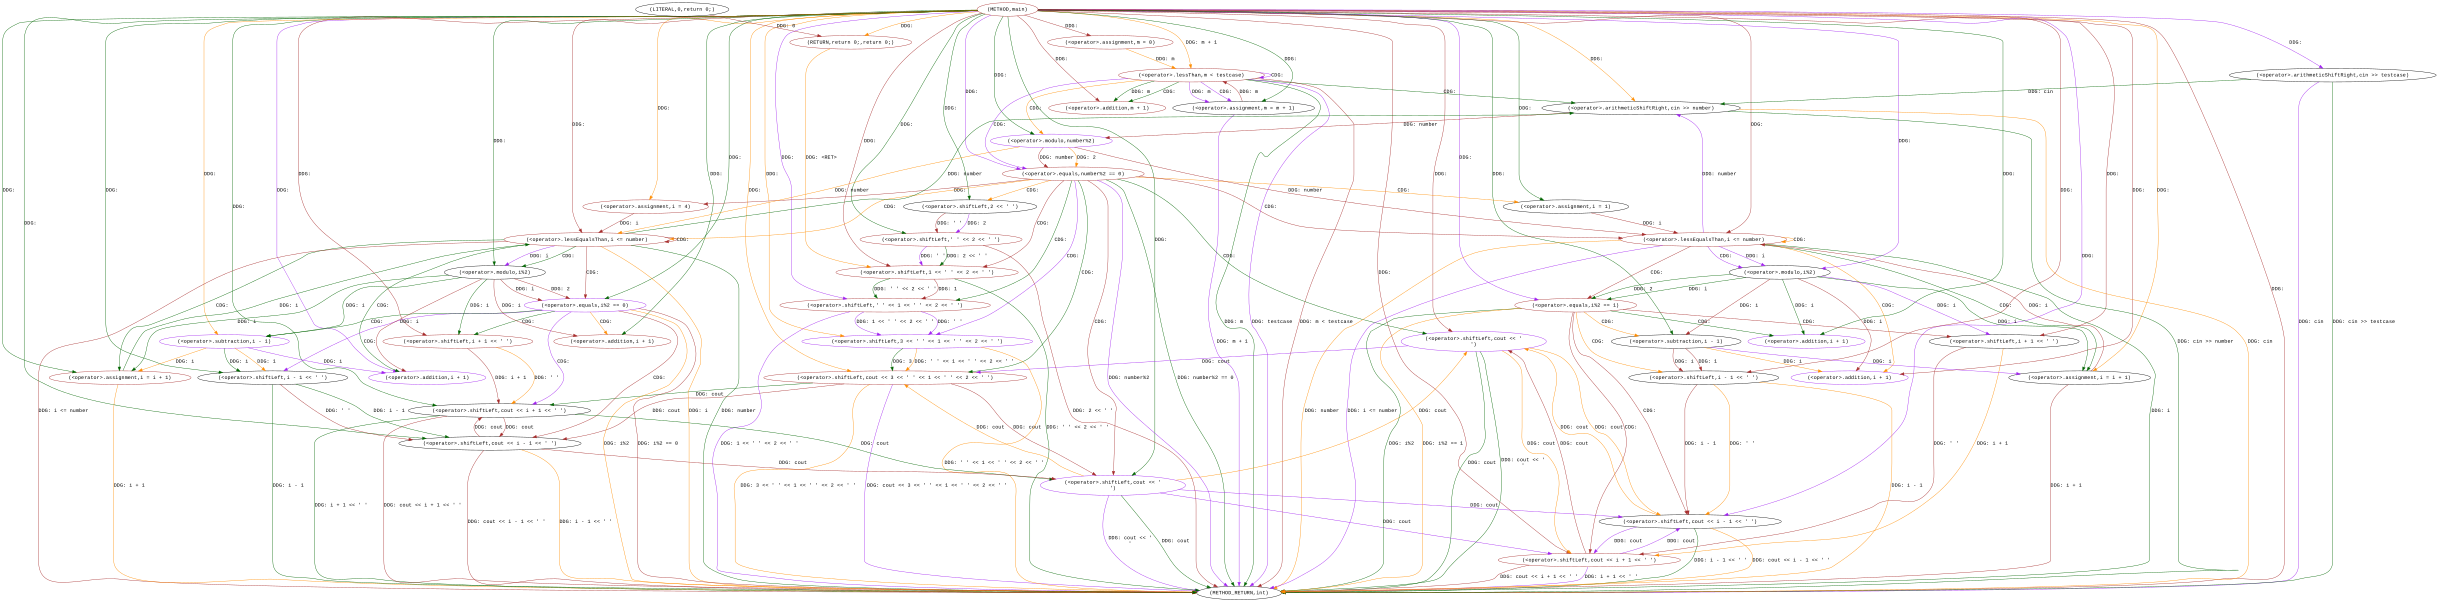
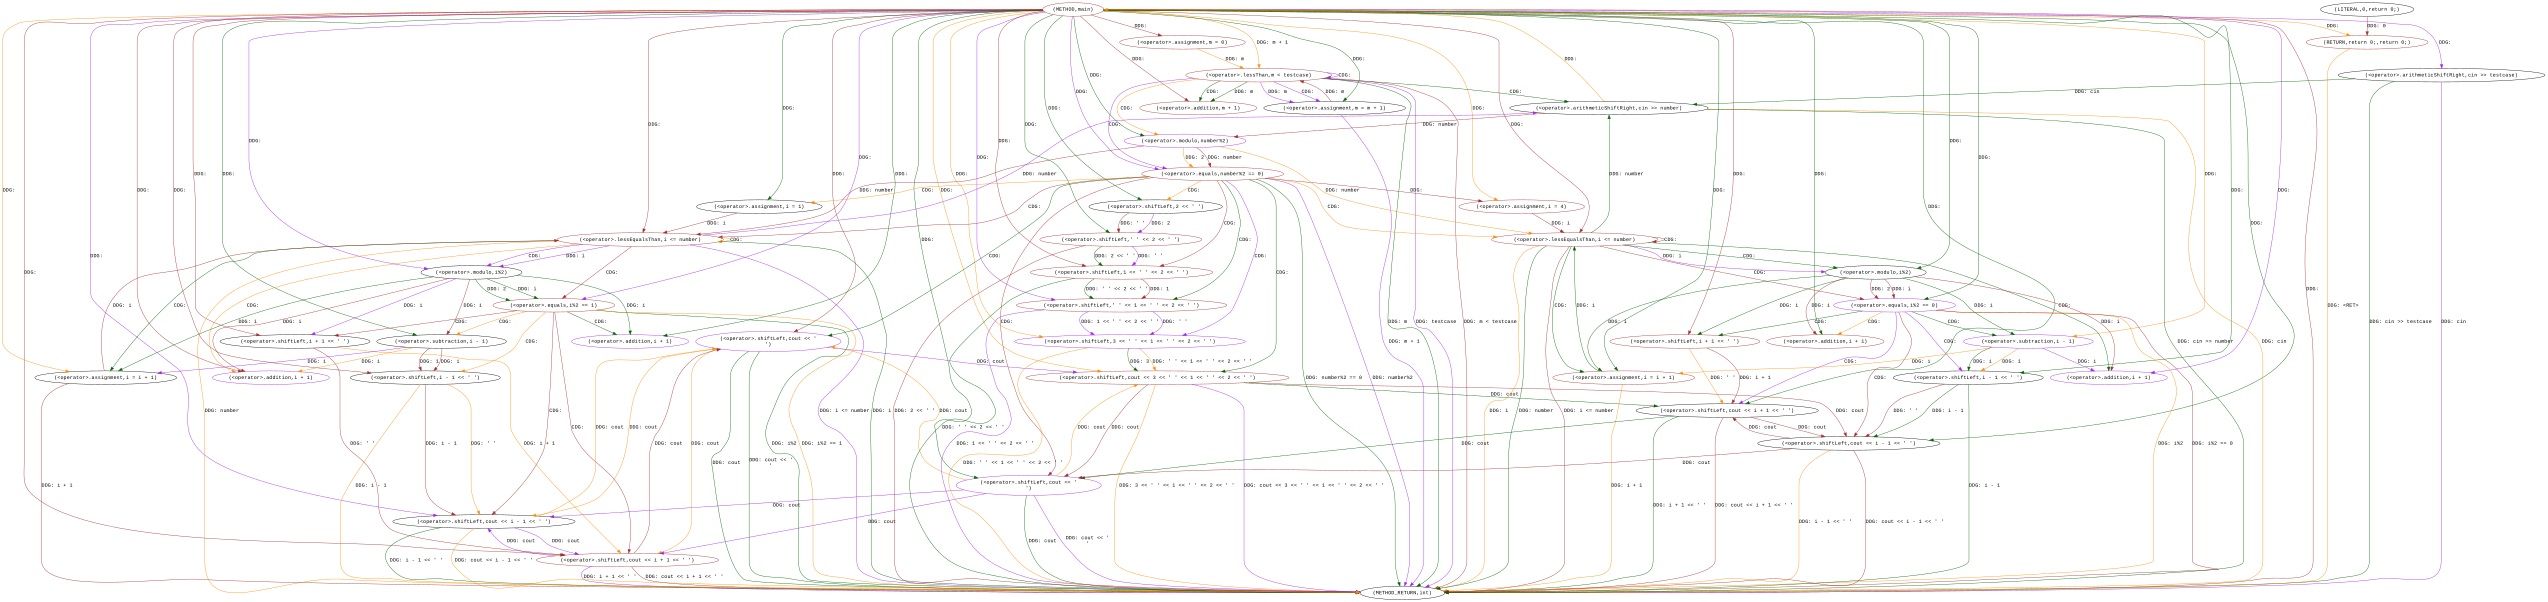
  digraph {
    fontname="Liberation Mono"
    node [color=brown fontname="Liberation Mono"]
    edge [color=brown fontname="Liberation Mono"]
    n1 [label="(METHOD,main)"]
    n2 [color=black label="(<operator>.arithmeticShiftRight,cin >> testcase)"]
    n3 [label="(RETURN,return 0;,return 0;)"]
    n4 [label="(<operator>.assignment,m = 0)"]
    n5 [label="(<operator>.lessThan,m < testcase)"]
    n6 [color=black label="(<operator>.assignment,m = m + 1)"]
    n7 [color=black label="(<operator>.arithmeticShiftRight,cin >> number)"]
    n8 [label="(<operator>.addition,m + 1)"]
    n9 [label="(<operator>.equals,number%2 == 0)"]
    n10 [color=purple label="(<operator>.shiftLeft,cout << '\n')"]
    n11 [color=purple label="(<operator>.modulo,number%2)"]
    n12 [color=black label="(<operator>.assignment,i = 1)"]
    n13 [label="(<operator>.lessEqualsThan,i <= number)"]
    n14 [color=black label="(<operator>.assignment,i = i + 1)"]
    n15 [label="(<operator>.shiftLeft,cout << 3 << ' ' << 1 << ' ' << 2 << ' ')"]
    n16 [color=purple label="(<operator>.shiftLeft,cout << '\n')"]
    n17 [label="(<operator>.assignment,i = 4)"]
    n18 [label="(<operator>.lessEqualsThan,i <= number)"]
    n19 [label="(<operator>.assignment,i = i + 1)"]
    n20 [color=purple label="(<operator>.addition,i + 1)"]
    n21 [label="(<operator>.equals,i%2 == 1)"]
    n22 [color=purple label="(<operator>.shiftLeft,3 << ' ' << 1 << ' ' << 2 << ' ')"]
    n23 [label="(<operator>.shiftLeft,cout << i + 1 << ' ')"]
    n24 [label="(<operator>.shiftLeft,' ' << 1 << ' ' << 2 << ' ')"]
    n25 [color=purple label="(<operator>.addition,i + 1)"]
    n26 [color=purple label="(<operator>.equals,i%2 == 0)"]
    n27 [color=black label="(<operator>.modulo,i%2)"]
    n28 [color=black label="(<operator>.shiftLeft,cout << i - 1 << ' ')"]
    n29 [label="(<operator>.shiftLeft,1 << ' ' << 2 << ' ')"]
    n30 [color=black label="(<operator>.shiftLeft,cout << i + 1 << ' ')"]
    n31 [color=black label="(<operator>.shiftLeft,i + 1 << ' ')"]
    n32 [label="(<operator>.shiftLeft,' ' << 2 << ' ')"]
    n33 [color=black label="(<operator>.modulo,i%2)"]
    n34 [color=black label="(<operator>.shiftLeft,cout << i - 1 << ' ')"]
    n35 [color=purple label="(<operator>.addition,i + 1)"]
    n36 [color=black label="(<operator>.shiftLeft,i - 1 << ' ')"]
    n37 [color=black label="(<operator>.shiftLeft,2 << ' ')"]
    n38 [label="(<operator>.shiftLeft,i + 1 << ' ')"]
    n39 [color=black label="(<operator>.subtraction,i - 1)"]
    n40 [label="(<operator>.addition,i + 1)"]
    n41 [color=black label="(<operator>.shiftLeft,i - 1 << ' ')"]
    n42 [color=purple label="(<operator>.subtraction,i - 1)"]
    n43 [color=black label="(METHOD_RETURN,int)"]
    n44 [color=black label="(LITERAL,0,return 0;)"]
    n1 -> n2 [color=purple label="DDG: "]
    n1 -> n3 [color=darkorange label="DDG: "]
    n1 -> n4 [label="DDG: "]
    n1 -> n5 [color=darkorange label="DDG: m + 1"]
    n1 -> n6 [color=darkgreen label="DDG: "]
-   n1 -> n7 [color=darkorange label="DDG: "]
+   n7 -> n1 [color=darkorange label="DDG: "]
    n1 -> n8 [label="DDG: "]
    n1 -> n9 [color=purple label="DDG: "]
    n1 -> n10 [label="DDG: "]
    n1 -> n11 [color=darkgreen label="DDG: "]
    n1 -> n12 [color=darkgreen label="DDG: "]
    n1 -> n13 [label="DDG: "]
    n1 -> n14 [color=darkorange label="DDG: "]
    n1 -> n15 [color=darkorange label="DDG: "]
    n1 -> n16 [color=darkgreen label="DDG: "]
    n1 -> n17 [color=darkorange label="DDG: "]
    n1 -> n18 [label="DDG: "]
    n1 -> n19 [color=darkgreen label="DDG: "]
    n1 -> n20 [label="DDG: "]
    n1 -> n21 [color=purple label="DDG: "]
    n1 -> n22 [color=darkorange label="DDG: "]
    n1 -> n23 [label="DDG: "]
    n1 -> n24 [color=purple label="DDG: "]
    n1 -> n25 [color=purple label="DDG: "]
    n1 -> n26 [color=darkgreen label="DDG: "]
    n1 -> n27 [color=purple label="DDG: "]
    n1 -> n28 [color=purple label="DDG: "]
    n1 -> n29 [label="DDG: "]
    n1 -> n30 [color=darkgreen label="DDG: "]
    n1 -> n31 [label="DDG: "]
    n1 -> n32 [color=darkgreen label="DDG: "]
    n1 -> n33 [color=darkgreen label="DDG: "]
    n1 -> n34 [color=darkgreen label="DDG: "]
    n1 -> n35 [color=darkgreen label="DDG: "]
    n1 -> n36 [label="DDG: "]
    n1 -> n37 [color=darkgreen label="DDG: "]
    n1 -> n38 [label="DDG: "]
    n1 -> n39 [color=darkgreen label="DDG: "]
    n1 -> n40 [color=darkgreen label="DDG: "]
    n1 -> n41 [color=darkgreen label="DDG: "]
    n1 -> n42 [color=darkorange label="DDG: "]
    n1 -> n43 [label="DDG: "]
    n2 -> n7 [color=darkgreen label="DDG: cin"]
    n2 -> n43 [color=purple label="DDG: cin"]
    n2 -> n43 [color=darkgreen label="DDG: cin >> testcase"]
-   n3 -> n29 [color=darkorange label="DDG: <RET>"]
+   n3 -> n43 [color=darkorange label="DDG: <RET>"]
    n4 -> n5 [color=darkorange label="DDG: m"]
    n5 -> n5 [color=purple label="CDG: "]
    n5 -> n6 [color=purple label="DDG: m"]
    n5 -> n6 [color=purple label="CDG: "]
    n5 -> n7 [color=darkgreen label="CDG: "]
    n5 -> n8 [color=darkgreen label="DDG: m"]
    n5 -> n8 [color=darkgreen label="CDG: "]
    n5 -> n9 [color=purple label="CDG: "]
    n5 -> n11 [color=darkorange label="CDG: "]
    n5 -> n43 [color=darkgreen label="DDG: m"]
    n5 -> n43 [color=purple label="DDG: testcase"]
    n5 -> n43 [label="DDG: m < testcase"]
    n6 -> n5 [label="DDG: m"]
    n6 -> n43 [color=purple label="DDG: m + 1"]
    n7 -> n11 [label="DDG: number"]
    n7 -> n43 [color=darkorange label="DDG: cin"]
    n7 -> n43 [color=darkgreen label="DDG: cin >> number"]
    n9 -> n10 [color=darkgreen label="CDG: "]
    n9 -> n12 [color=darkorange label="CDG: "]
    n9 -> n13 [label="CDG: "]
    n9 -> n15 [color=darkgreen label="CDG: "]
    n9 -> n16 [label="CDG: "]
    n9 -> n17 [label="DDG: "]
    n9 -> n18 [color=darkorange label="CDG: "]
    n9 -> n22 [color=purple label="CDG: "]
    n9 -> n24 [color=darkgreen label="CDG: "]
    n9 -> n29 [label="CDG: "]
    n9 -> n37 [color=darkorange label="CDG: "]
    n9 -> n43 [color=purple label="DDG: number%2"]
    n9 -> n43 [color=darkgreen label="DDG: number%2 == 0"]
    n10 -> n15 [color=purple label="DDG: cout"]
    n10 -> n23 [color=darkorange label="DDG: cout"]
    n10 -> n28 [color=darkorange label="DDG: cout"]
    n10 -> n43 [color=darkgreen label="DDG: cout"]
    n10 -> n43 [color=darkgreen label="DDG: cout << '\n'"]
    n11 -> n9 [color=darkorange label="DDG: 2"]
    n11 -> n9 [label="DDG: number"]
    n11 -> n13 [label="DDG: number"]
    n11 -> n18 [color=darkorange label="DDG: number"]
    n12 -> n13 [label="DDG: i"]
    n13 -> n7 [color=purple label="DDG: number"]
    n13 -> n13 [color=darkorange label="CDG: "]
    n13 -> n14 [color=darkgreen label="CDG: "]
    n13 -> n20 [color=darkorange label="CDG: "]
    n13 -> n21 [label="CDG: "]
    n13 -> n27 [color=purple label="DDG: i"]
    n13 -> n27 [color=purple label="CDG: "]
    n13 -> n43 [color=darkgreen label="DDG: i"]
    n13 -> n43 [color=darkorange label="DDG: number"]
    n13 -> n43 [color=purple label="DDG: i <= number"]
    n14 -> n13 [label="DDG: i"]
    n14 -> n43 [label="DDG: i + 1"]
    n15 -> n16 [label="DDG: cout"]
    n15 -> n30 [color=darkgreen label="DDG: cout"]
    n15 -> n34 [label="DDG: cout"]
    n15 -> n43 [color=darkorange label="DDG: 3 << ' ' << 1 << ' ' << 2 << ' '"]
    n15 -> n43 [color=purple label="DDG: cout << 3 << ' ' << 1 << ' ' << 2 << ' '"]
    n16 -> n10 [color=darkorange label="DDG: cout"]
    n16 -> n15 [color=darkorange label="DDG: cout"]
    n16 -> n23 [color=purple label="DDG: cout"]
    n16 -> n28 [color=purple label="DDG: cout"]
    n16 -> n43 [color=darkgreen label="DDG: cout"]
    n16 -> n43 [color=purple label="DDG: cout << '\n'"]
    n17 -> n18 [label="DDG: i"]
    n18 -> n7 [color=darkgreen label="DDG: number"]
    n18 -> n18 [label="CDG: "]
    n18 -> n19 [color=darkgreen label="CDG: "]
    n18 -> n25 [color=darkgreen label="CDG: "]
    n18 -> n26 [label="CDG: "]
    n18 -> n33 [color=purple label="DDG: i"]
    n18 -> n33 [color=darkgreen label="CDG: "]
    n18 -> n43 [color=darkorange label="DDG: i"]
    n18 -> n43 [color=darkgreen label="DDG: number"]
    n18 -> n43 [label="DDG: i <= number"]
    n19 -> n18 [color=darkgreen label="DDG: i"]
    n19 -> n43 [color=darkorange label="DDG: i + 1"]
    n21 -> n23 [label="CDG: "]
    n21 -> n28 [label="CDG: "]
    n21 -> n31 [label="CDG: "]
    n21 -> n35 [color=darkgreen label="CDG: "]
    n21 -> n36 [color=darkorange label="CDG: "]
    n21 -> n39 [color=darkorange label="CDG: "]
    n21 -> n43 [color=darkgreen label="DDG: i%2"]
    n21 -> n43 [color=darkorange label="DDG: i%2 == 1"]
    n22 -> n15 [color=darkgreen label="DDG: 3"]
    n22 -> n15 [color=darkorange label="DDG: ' ' << 1 << ' ' << 2 << ' '"]
    n22 -> n43 [color=darkorange label="DDG: ' ' << 1 << ' ' << 2 << ' '"]
    n23 -> n10 [label="DDG: cout"]
    n23 -> n28 [color=purple label="DDG: cout"]
    n23 -> n43 [color=purple label="DDG: i + 1 << ' '"]
    n23 -> n43 [label="DDG: cout << i + 1 << ' '"]
    n24 -> n22 [color=purple label="DDG: ' '"]
    n24 -> n22 [color=purple label="DDG: 1 << ' ' << 2 << ' '"]
    n24 -> n43 [color=purple label="DDG: 1 << ' ' << 2 << ' '"]
    n26 -> n30 [color=purple label="CDG: "]
    n26 -> n34 [label="CDG: "]
    n26 -> n38 [color=darkgreen label="CDG: "]
    n26 -> n40 [color=darkorange label="CDG: "]
    n26 -> n41 [color=purple label="CDG: "]
    n26 -> n42 [color=darkgreen label="CDG: "]
    n26 -> n43 [color=darkorange label="DDG: i%2"]
    n26 -> n43 [label="DDG: i%2 == 0"]
    n27 -> n14 [color=darkgreen label="DDG: i"]
    n27 -> n20 [label="DDG: i"]
    n27 -> n21 [color=darkgreen label="DDG: i"]
    n27 -> n21 [color=darkgreen label="DDG: 2"]
    n27 -> n31 [color=purple label="DDG: i"]
    n27 -> n35 [color=darkgreen label="DDG: i"]
    n27 -> n39 [label="DDG: i"]
    n28 -> n10 [color=darkorange label="DDG: cout"]
    n28 -> n23 [color=purple label="DDG: cout"]
    n28 -> n43 [color=darkgreen label="DDG: i - 1 << ' '"]
    n28 -> n43 [color=darkorange label="DDG: cout << i - 1 << ' '"]
    n29 -> n24 [color=darkgreen label="DDG: ' ' << 2 << ' '"]
    n29 -> n24 [label="DDG: 1"]
    n29 -> n43 [color=darkgreen label="DDG: ' ' << 2 << ' '"]
    n30 -> n16 [color=darkgreen label="DDG: cout"]
    n30 -> n34 [label="DDG: cout"]
    n30 -> n43 [color=darkgreen label="DDG: i + 1 << ' '"]
    n30 -> n43 [label="DDG: cout << i + 1 << ' '"]
    n31 -> n23 [label="DDG: ' '"]
    n31 -> n23 [color=darkorange label="DDG: i + 1"]
    n32 -> n29 [color=purple label="DDG: ' '"]
    n32 -> n29 [color=darkgreen label="DDG: 2 << ' '"]
    n32 -> n43 [label="DDG: 2 << ' '"]
    n33 -> n19 [color=darkgreen label="DDG: i"]
    n33 -> n25 [label="DDG: i"]
    n33 -> n26 [label="DDG: 2"]
    n33 -> n26 [label="DDG: i"]
    n33 -> n38 [color=darkgreen label="DDG: i"]
    n33 -> n40 [label="DDG: i"]
    n33 -> n42 [color=darkgreen label="DDG: i"]
    n34 -> n16 [label="DDG: cout"]
    n34 -> n30 [label="DDG: cout"]
    n34 -> n43 [color=darkorange label="DDG: i - 1 << ' '"]
    n34 -> n43 [label="DDG: cout << i - 1 << ' '"]
    n36 -> n28 [color=darkorange label="DDG: ' '"]
    n36 -> n28 [label="DDG: i - 1"]
    n36 -> n43 [color=darkorange label="DDG: i - 1"]
    n37 -> n32 [color=purple label="DDG: 2"]
    n37 -> n32 [label="DDG: ' '"]
    n38 -> n30 [color=darkorange label="DDG: ' '"]
    n38 -> n30 [label="DDG: i + 1"]
    n39 -> n14 [color=purple label="DDG: i"]
    n39 -> n20 [color=darkorange label="DDG: i"]
    n39 -> n36 [label="DDG: 1"]
    n39 -> n36 [label="DDG: i"]
    n41 -> n34 [label="DDG: ' '"]
    n41 -> n34 [color=darkgreen label="DDG: i - 1"]
    n41 -> n43 [color=darkgreen label="DDG: i - 1"]
    n42 -> n19 [color=darkorange label="DDG: i"]
    n42 -> n25 [color=purple label="DDG: i"]
    n42 -> n41 [color=darkorange label="DDG: 1"]
    n42 -> n41 [color=darkgreen label="DDG: i"]
    n44 -> n3 [label="DDG: 0"]
  }
